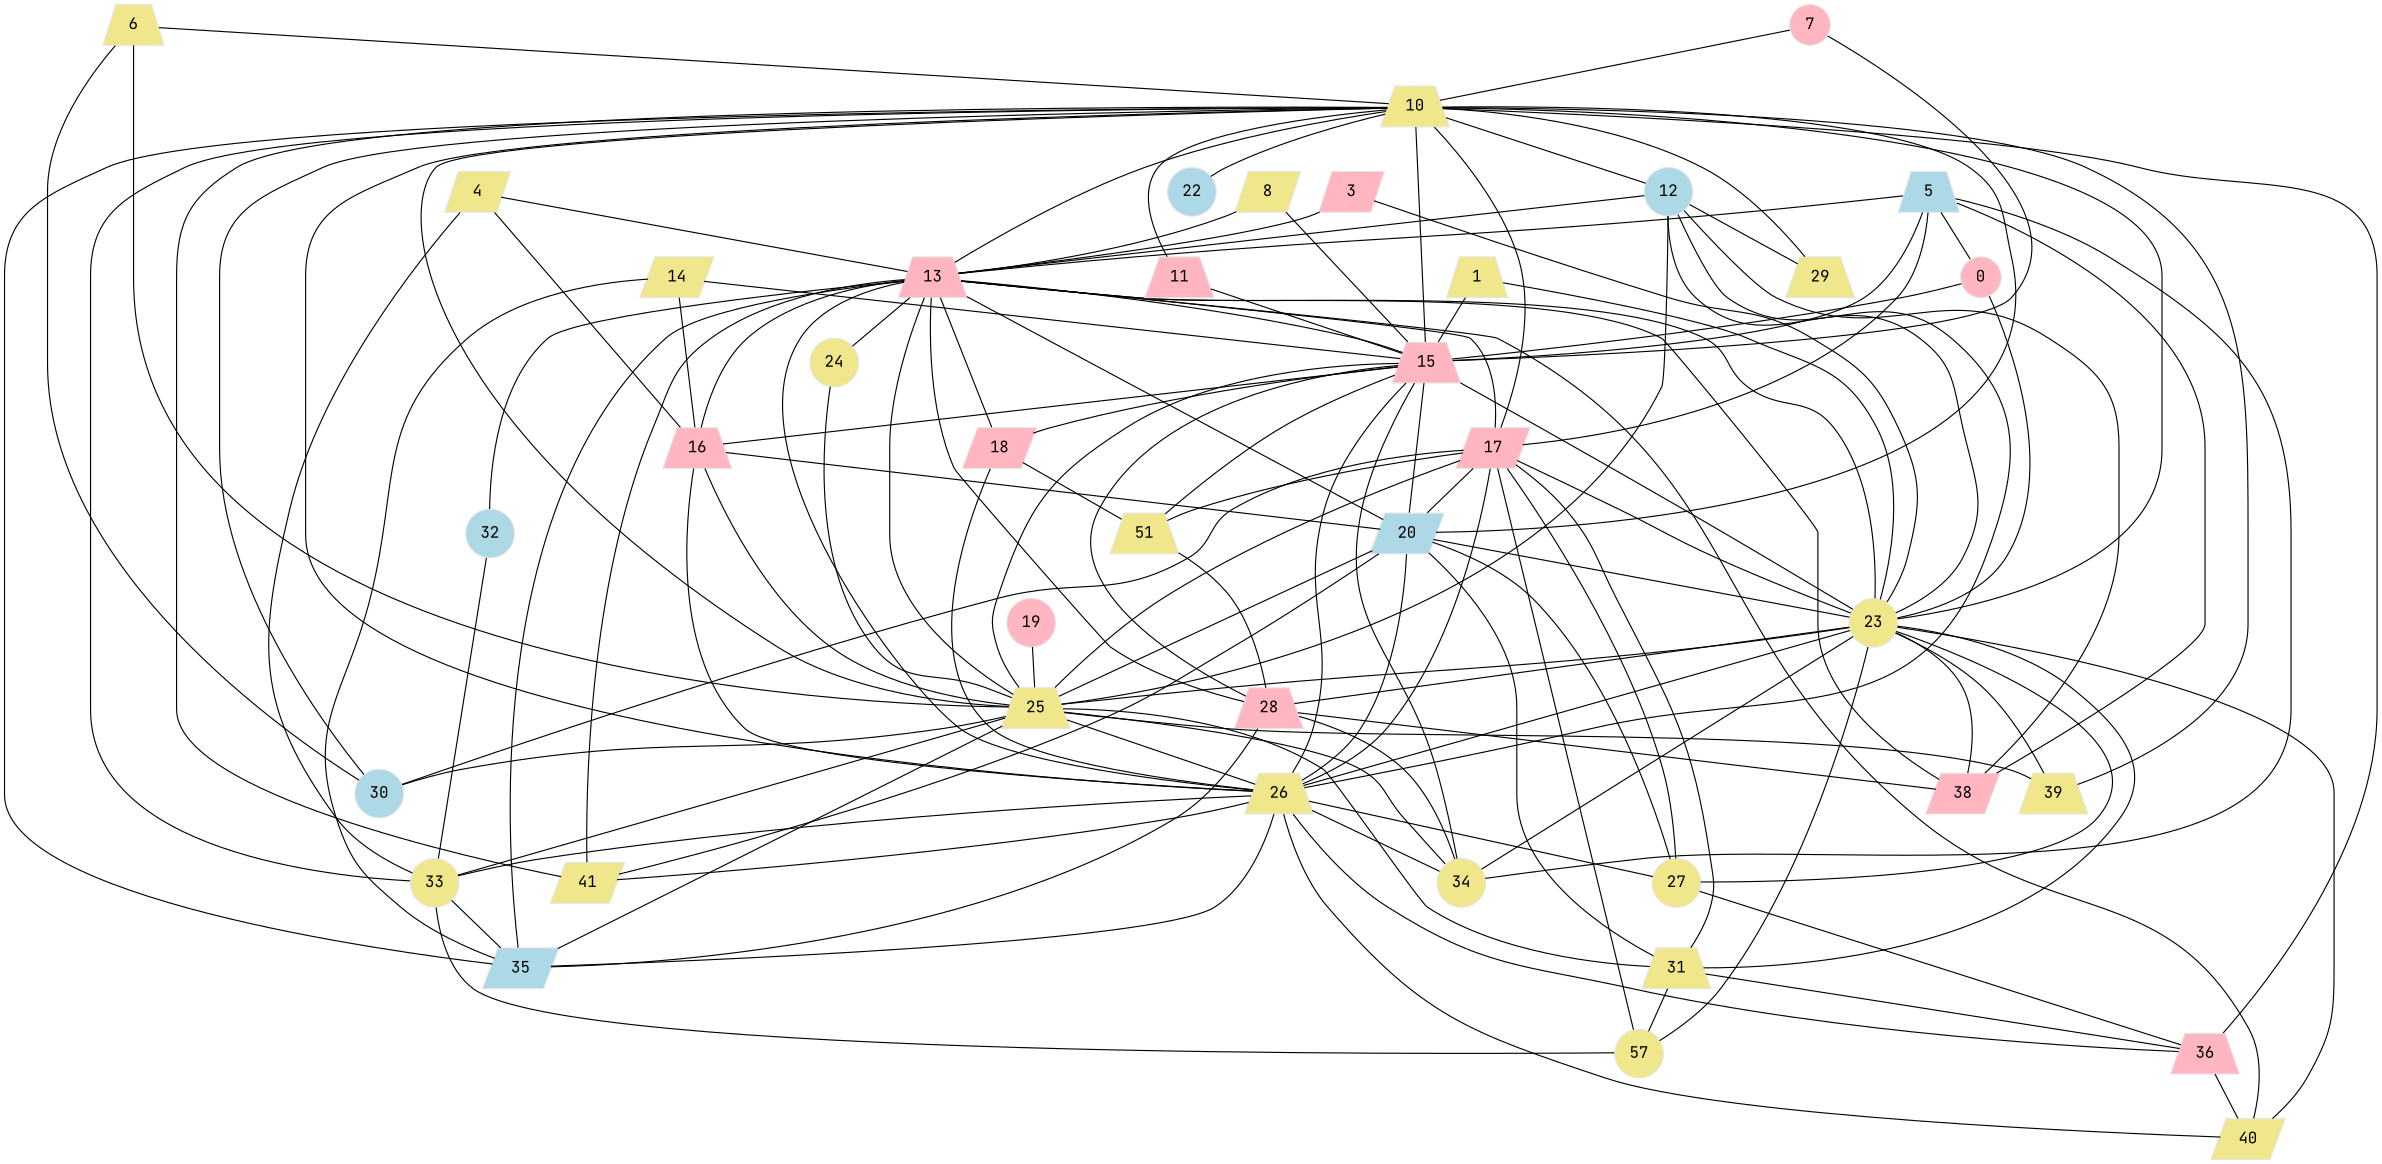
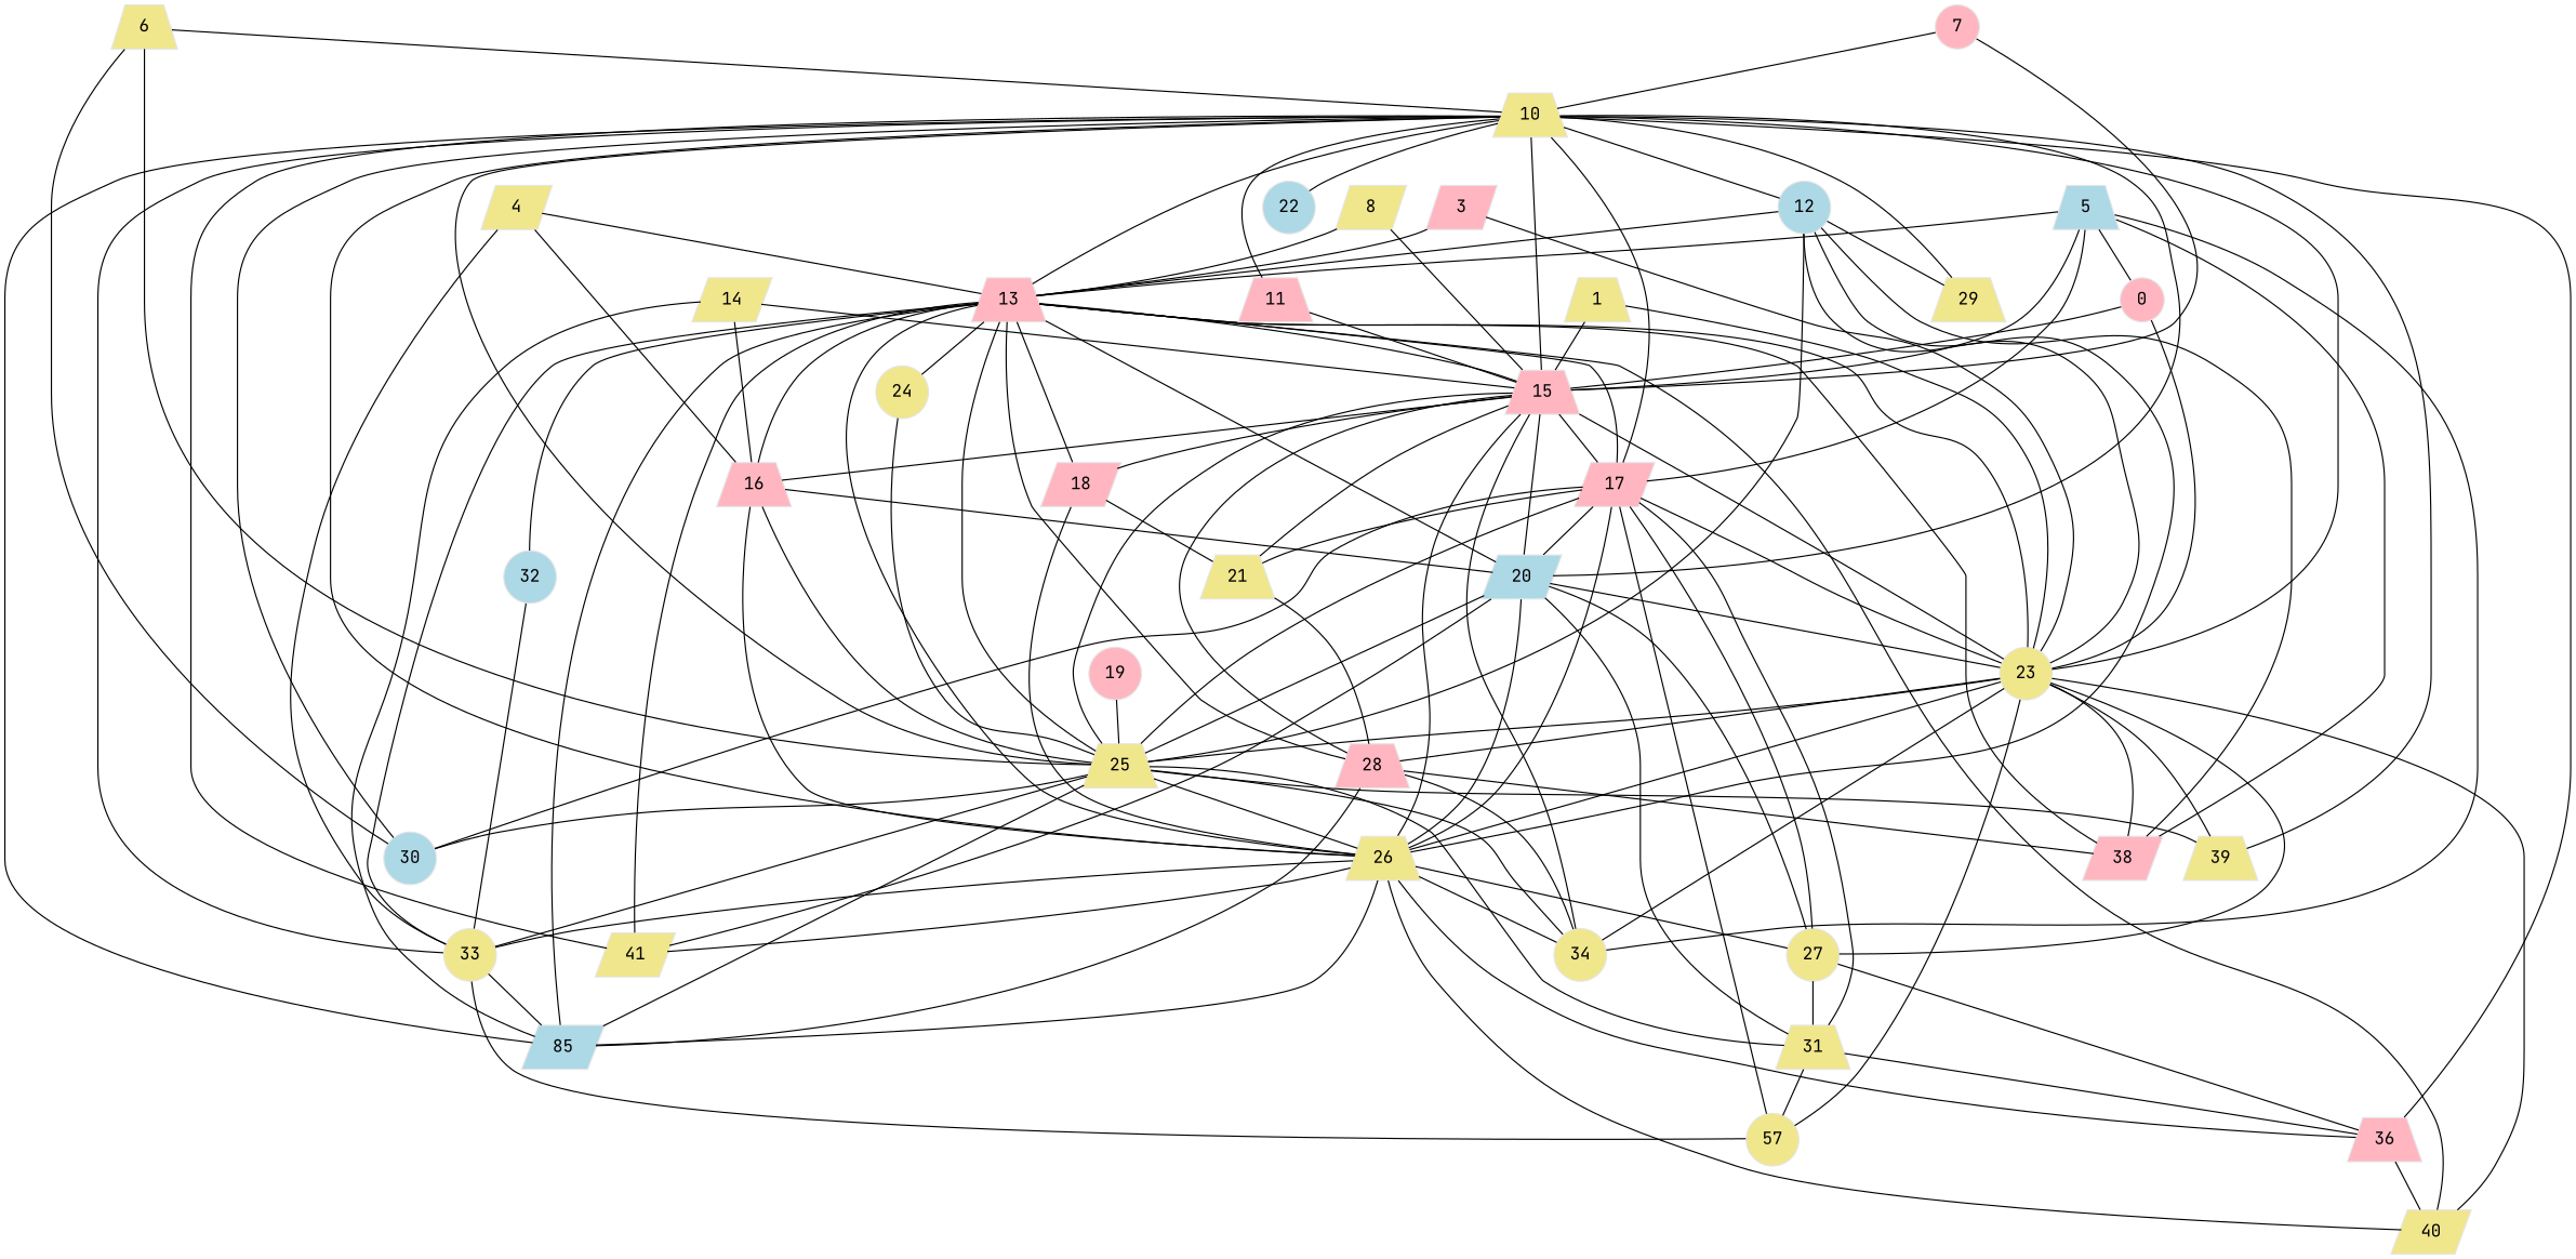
  graph {
    fontname="JetBrains Mono"
    node [color=gray90 fillcolor=khaki fontname="JetBrains Mono" shape=trapezium style=filled]
    edge [fontname="JetBrains Mono" weight=1.0]
    15 [fillcolor=lightpink]
    1
    23 [shape=circle]
    25
    16 [fillcolor=lightpink]
    17 [fillcolor=lightpink shape=parallelogram]
    34 [shape=circle]
    20 [fillcolor=lightblue shape=parallelogram]
    26
    18 [fillcolor=lightpink shape=parallelogram]
    28 [fillcolor=lightpink]
-   21 [label=51]
+   21
    38 [fillcolor=lightpink shape=parallelogram]
    39
    40 [shape=parallelogram]
    27 [shape=circle]
    31
    n18 [label=57 shape=circle]
    33 [shape=circle]
    30 [fillcolor=lightblue shape=circle]
-   35 [fillcolor=lightblue shape=parallelogram]
+   35 [fillcolor=lightblue shape=parallelogram label=85]
    3 [fillcolor=lightpink shape=parallelogram]
    13 [fillcolor=lightpink]
    41 [shape=parallelogram]
    24 [shape=circle]
    32 [fillcolor=lightblue shape=circle]
    4 [shape=parallelogram]
    5 [fillcolor=lightblue]
    n29 [fillcolor=lightpink label=0 shape=circle]
    6
    10
    11 [fillcolor=lightpink]
    12 [fillcolor=lightblue shape=circle]
    22 [fillcolor=lightblue shape=circle]
    29
    36 [fillcolor=lightpink]
    7 [fillcolor=lightpink shape=circle]
    8 [shape=parallelogram]
    14 [shape=parallelogram]
    19 [fillcolor=lightpink shape=circle]
    15 -- 23 [weight=4.0]
    15 -- 25
    15 -- 16
+   15 -- 17 [weight=2.0]
    15 -- 34
    15 -- 20 [weight=5.0]
    15 -- 26 [weight=2.0]
    15 -- 18
    15 -- 28
    15 -- 21
    1 -- 15
    1 -- 23
    23 -- 25 [weight=2.0]
    23 -- 34 [weight=2.0]
    23 -- 26 [weight=5.0]
    23 -- 28 [weight=2.0]
    23 -- 38 [weight=2.0]
    23 -- 39
    23 -- 40
    23 -- 27
-   23 -- 31 [weight=3.0]
+   27 -- 31 [weight=3.0]
    23 -- n18
    25 -- 34
    25 -- 26 [weight=3.0]
    25 -- 39
    25 -- 31
    25 -- 33
    25 -- 30
    25 -- 35 [weight=3.0]
    16 -- 25 [weight=2.0]
    16 -- 20
    16 -- 26
    17 -- 23 [weight=3.0]
    17 -- 25
    17 -- 20 [weight=2.0]
    17 -- 26
    17 -- 21
    17 -- 27
    17 -- 31 [weight=2.0]
    17 -- n18
    17 -- 30 [weight=2.0]
    20 -- 23 [weight=5.0]
    20 -- 25 [weight=3.0]
    20 -- 26 [weight=2.0]
    20 -- 27
    20 -- 31 [weight=2.0]
    20 -- 41
    26 -- 34
    26 -- 40
    26 -- 27
    26 -- 33
    26 -- 35
    26 -- 41
    26 -- 36
    18 -- 26
    18 -- 21
    28 -- 34
    28 -- 38
    28 -- 35
    21 -- 28
    27 -- 36
    31 -- n18
    31 -- 36
    33 -- n18
    33 -- 35
    3 -- 23
    3 -- 13
    13 -- 15
    13 -- 23 [weight=2.0]
    13 -- 25 [weight=3.0]
    13 -- 16
    13 -- 17
    13 -- 20 [weight=2.0]
    13 -- 26 [weight=2.0]
    13 -- 18
    13 -- 28
    13 -- 38
    13 -- 40
+   13 -- 33 [weight=2.0]
    13 -- 35 [weight=2.0]
    13 -- 41 [weight=2.0]
    13 -- 24 [weight=2.0]
    13 -- 32
    24 -- 25
    32 -- 33
    4 -- 16
    4 -- 33
    4 -- 13
    5 -- 15 [weight=2.0]
    5 -- 17
    5 -- 34
    5 -- 38
    5 -- 13
    5 -- n29
    n29 -- 15 [weight=3.0]
    n29 -- 23
    6 -- 25 [weight=2.0]
    6 -- 30
    6 -- 10
    10 -- 15
    10 -- 23 [weight=4.0]
    10 -- 25
    10 -- 17
    10 -- 20 [weight=4.0]
    10 -- 26 [weight=2.0]
    10 -- 39
    10 -- 33
    10 -- 30
    10 -- 35 [weight=2.0]
    10 -- 13 [weight=3.0]
    10 -- 41
    10 -- 11
    10 -- 12
    10 -- 22
    10 -- 29
    10 -- 36
    11 -- 15
    12 -- 23 [weight=2.0]
    12 -- 25
    12 -- 26 [weight=2.0]
    12 -- 38
    12 -- 13
    12 -- 29
    36 -- 40
    7 -- 15
    7 -- 10
    8 -- 15
    8 -- 13
    14 -- 15
    14 -- 16
    14 -- 35
    19 -- 25
  }
